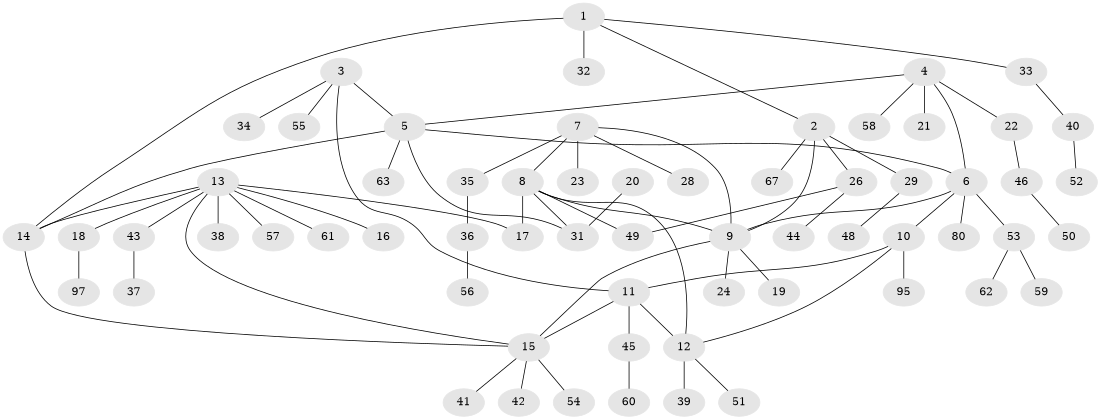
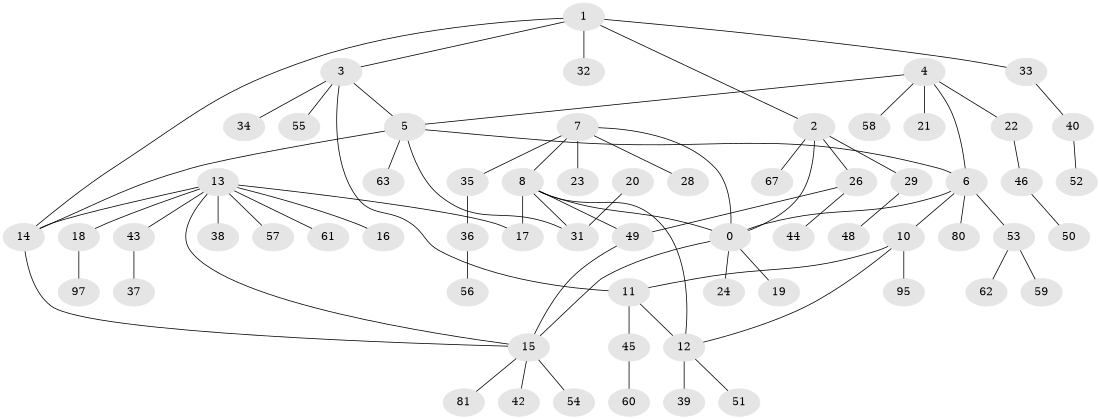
  graph {
    node [color=gray90 style=filled]
    1
    2
    3
    14
    32
    33
-   9
+   9 [label=0]
    26
    29
    n10 [label=67]
    5
    11
    34
    55
    15
    40
    19
    24
    49
    44
    48
    6
    31
    63
    12
    45
    4
    21
    22
    58
    10
    n32 [label=80]
    53
    46
    n35 [label=95]
    59
    62
    7
    8
    23
    28
    35
    17
    36
    39
    51
    20
-   41
+   41 [label=81]
    42
    54
    60
    13
    16
    18
    38
    43
    57
    61
    n59 [label=97]
    37
    50
    52
    56
    1 -- 2
+   1 -- 3
    1 -- 14
    1 -- 32
    1 -- 33
    2 -- 9
    2 -- 26
    2 -- 29
    2 -- n10
    3 -- 5
    3 -- 11
    3 -- 34
    3 -- 55
    14 -- 15
    33 -- 40
    9 -- 15
    9 -- 19
    9 -- 24
    26 -- 49
    26 -- 44
    29 -- 48
    5 -- 14
    5 -- 6
    5 -- 31
    5 -- 63
-   11 -- 15
+   49 -- 15
    11 -- 12
    11 -- 45
    15 -- 41
    15 -- 42
    15 -- 54
    40 -- 52
    6 -- 9
    6 -- 10
    6 -- n32
    6 -- 53
    12 -- 39
    12 -- 51
    45 -- 60
    4 -- 5
    4 -- 6
    4 -- 21
    4 -- 22
    4 -- 58
    22 -- 46
    10 -- 11
    10 -- 12
    10 -- n35
    53 -- 59
    53 -- 62
    46 -- 50
    7 -- 9
    7 -- 8
    7 -- 23
    7 -- 28
    7 -- 35
    8 -- 9
    8 -- 49
    8 -- 31
    8 -- 12
    8 -- 17
    35 -- 36
    36 -- 56
    20 -- 31
    13 -- 14
    13 -- 15
    13 -- 17
    13 -- 16
    13 -- 18
    13 -- 38
    13 -- 43
    13 -- 57
    13 -- 61
    18 -- n59
    43 -- 37
  }
